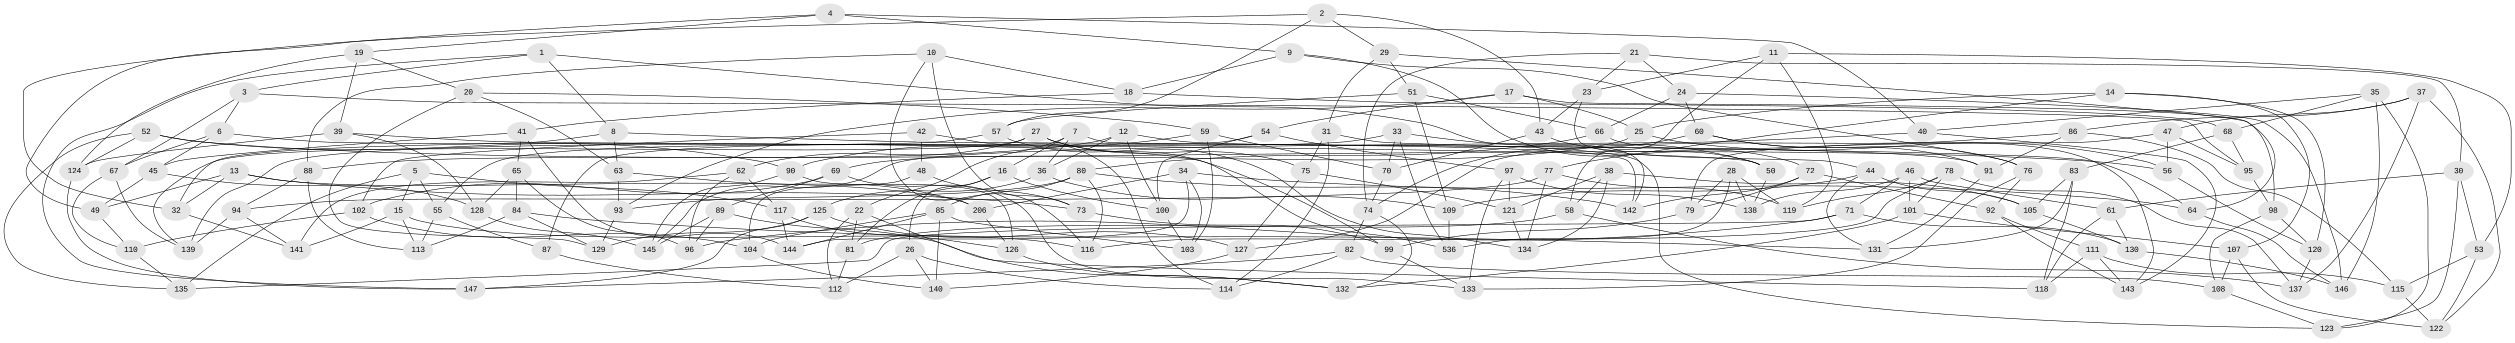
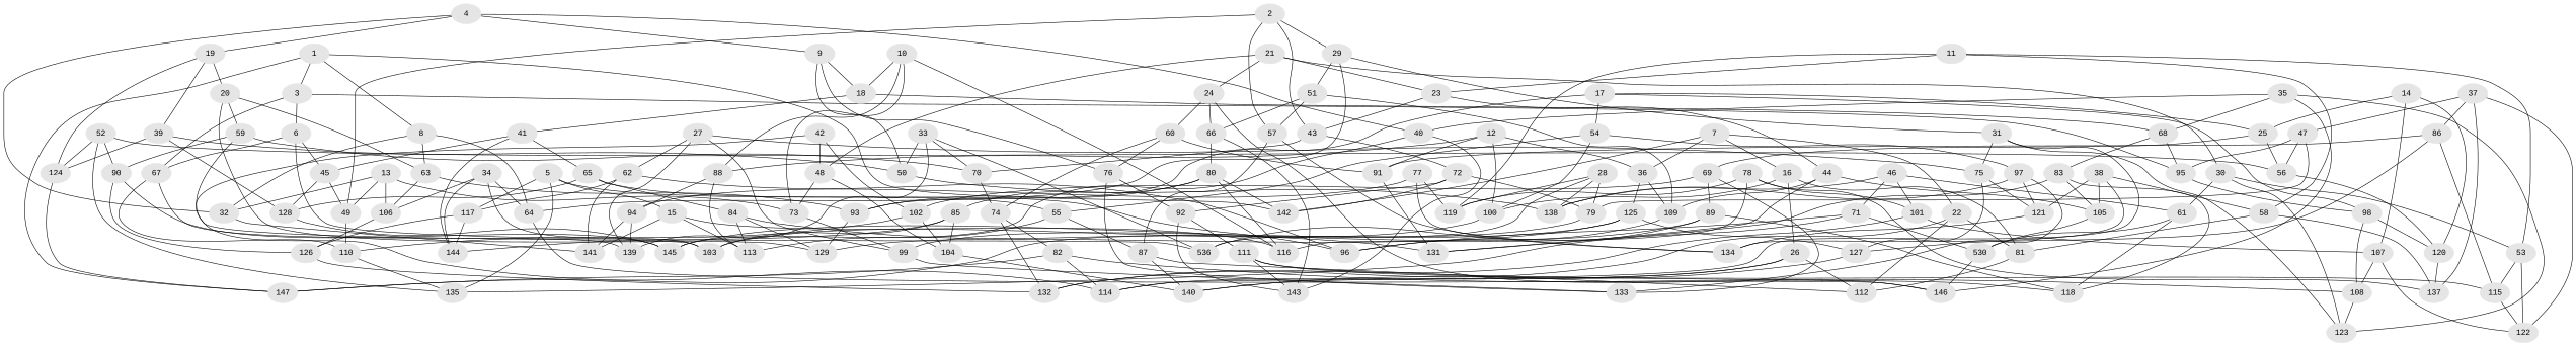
  graph {
    fontname="Liberation Mono"
    node [color=gray90 fontname="Liberation Mono" style=filled]
    edge [fontname="Liberation Mono"]
    1
    3
    8
    142
    147
    6
    67
    95
    32
    63
    64
    2
    29
    43
    49
    57
    31
    51
    70
    72
    110
    134
    87
    45
    n25 [label=536]
    139
    98
    4
    9
    19
    40
    18
    50
    76
    20
    39
    124
    141
    143
    145
    5
    15
    55
    117
    135
    116
    113
    144
    126
    128
    7
    16
    22
    36
    100
    26
    81
    112
    132
    109
    125
-   106 [label=206]
+   106
    93
    146
    41
    68
    138
    133
    92
    10
    73
    88
    99
    94
    11
    23
    53
    58
    119
    44
    122
    115
    137
    12
    91
    131
    103
    13
    14
    25
    77
    107
    120
    56
    69
    108
    114
    140
    17
    54
    97
    129
    65
    83
    59
    90
    21
    24
    30
    48
    60
    66
    61
    123
    104
    105
    74
    80
    102
    89
    27
    62
    75
    96
    121
    127
    28
    79
    118
-   130
+   130 [label=530]
    33
    34
    35
    37
    47
    86
    38
    84
    42
    46
    71
    101
    52
    82
    85
    111
    78
    1 -- 3
    1 -- 8
    1 -- 142
    1 -- 147
    3 -- 6
    3 -- 67
    3 -- 95
    8 -- 32
    8 -- 63
    8 -- 64
    6 -- 67
    6 -- 45
    6 -- n25
    67 -- 110
    67 -- 139
    95 -- 98
    32 -- 141
    63 -- 106
    63 -- 93
    64 -- 146
    2 -- 29
    2 -- 43
    2 -- 49
    2 -- 57
    29 -- 64
    29 -- 31
    29 -- 51
    43 -- 70
    43 -- 72
    49 -- 110
    57 -- 134
    57 -- 87
    31 -- 114
    31 -- 123
    31 -- 75
    51 -- 57
    51 -- 109
    51 -- 66
    70 -- 74
    72 -- 142
    72 -- 92
    72 -- 79
    110 -- 135
    87 -- 112
-   85 -- 140
+   87 -- 140
    45 -- 49
    45 -- 128
    98 -- 120
    98 -- 108
    4 -- 32
    4 -- 9
    4 -- 19
    4 -- 40
    9 -- 18
    9 -- 50
    9 -- 76
    19 -- 20
    19 -- 39
    19 -- 124
    40 -- 143
    40 -- 145
    18 -- 41
    18 -- 68
    50 -- 138
    76 -- 133
    76 -- 92
    20 -- 63
    20 -- 129
    20 -- 59
    39 -- 50
    39 -- 124
    39 -- 128
    124 -- 147
    5 -- 15
    5 -- 55
    5 -- 117
    5 -- 135
    15 -- 141
    15 -- 116
    15 -- 113
    55 -- 87
    55 -- 113
    117 -- 144
    117 -- 126
    126 -- 132
    128 -- 145
    7 -- 142
    7 -- 16
    7 -- 22
    7 -- 36
    16 -- 100
    16 -- 26
    16 -- 81
    22 -- 81
    22 -- 112
    22 -- 132
    36 -- 109
    36 -- 125
    100 -- 103
    26 -- 112
    26 -- 114
    26 -- 140
    81 -- 112
    109 -- n25
    125 -- 147
    125 -- 129
    125 -- 127
    106 -- 126
    93 -- 129
    41 -- 45
    41 -- 144
    41 -- 65
    68 -- 95
    68 -- 83
    92 -- 143
    92 -- 111
    10 -- 18
    10 -- 116
    10 -- 73
    10 -- 88
    73 -- 99
    88 -- 113
    88 -- 94
    99 -- 133
    94 -- 139
    94 -- 141
    11 -- 23
    11 -- 53
    11 -- 58
    11 -- 119
    23 -- 43
    23 -- 44
    53 -- 122
    53 -- 115
    58 -- 81
    58 -- 137
    44 -- 109
    44 -- 131
    44 -- 105
    115 -- 122
    12 -- 36
    12 -- 100
    12 -- 88
    12 -- 91
    91 -- 131
    13 -- 32
    13 -- 49
    13 -- 106
    13 -- 73
    14 -- 25
-   14 -- 77
    14 -- 107
    14 -- 120
    25 -- 56
    25 -- 69
    77 -- 134
    77 -- 94
    77 -- 119
    107 -- 122
    107 -- 108
    120 -- 137
    56 -- 120
    69 -- 133
    69 -- 102
    69 -- 89
    108 -- 123
    17 -- 98
    17 -- 93
    17 -- 25
    17 -- 54
    54 -- 55
    54 -- 100
    54 -- 97
    97 -- 138
    97 -- 133
    97 -- 121
    65 -- 128
    65 -- 96
    65 -- 84
    83 -- 131
    83 -- 105
    83 -- 118
    59 -- 70
    59 -- 103
    59 -- 90
    90 -- 145
    90 -- 126
    21 -- 23
    21 -- 24
    21 -- 30
-   21 -- 74
+   21 -- 48
    24 -- 146
    24 -- 60
    24 -- 66
    30 -- 53
    30 -- 61
    30 -- 123
    48 -- 73
    48 -- 104
    60 -- 76
    60 -- 91
    60 -- 74
    66 -- 143
    66 -- 80
    61 -- 118
    61 -- 130
    104 -- 140
    105 -- 130
    74 -- 132
    74 -- 82
    80 -- 142
    80 -- 116
    80 -- 93
    80 -- 85
    102 -- 110
    102 -- 104
    89 -- 145
    89 -- 96
    89 -- 118
    27 -- 139
    27 -- 99
    27 -- 62
    27 -- 75
    62 -- 141
    62 -- 117
    62 -- 96
    75 -- 121
    75 -- 127
    121 -- 134
    127 -- 140
    28 -- n25
    28 -- 138
    28 -- 119
    28 -- 79
    79 -- 99
    130 -- 146
    33 -- 70
    33 -- n25
    33 -- 139
    33 -- 50
    34 -- 64
    34 -- 144
    34 -- 106
    34 -- 103
    35 -- 40
    35 -- 146
    35 -- 68
    35 -- 123
    37 -- 122
    37 -- 137
    37 -- 47
    37 -- 86
    47 -- 95
    47 -- 56
    47 -- 79
    86 -- 115
    86 -- 91
    86 -- 127
    38 -- 134
    38 -- 58
    38 -- 105
    38 -- 121
    84 -- 113
    84 -- 131
    84 -- 129
    42 -- 114
    42 -- 48
    42 -- 102
    46 -- 138
    46 -- 61
    46 -- 71
    46 -- 101
    71 -- 135
    71 -- 96
    71 -- 130
    101 -- 132
    101 -- 107
    52 -- 124
    52 -- 135
    52 -- 56
    52 -- 90
    82 -- 147
    82 -- 108
    82 -- 114
    85 -- 144
    85 -- 103
    85 -- 104
    111 -- 143
    111 -- 115
    111 -- 118
    78 -- 116
    78 -- 119
    78 -- 137
    78 -- 101
  }
